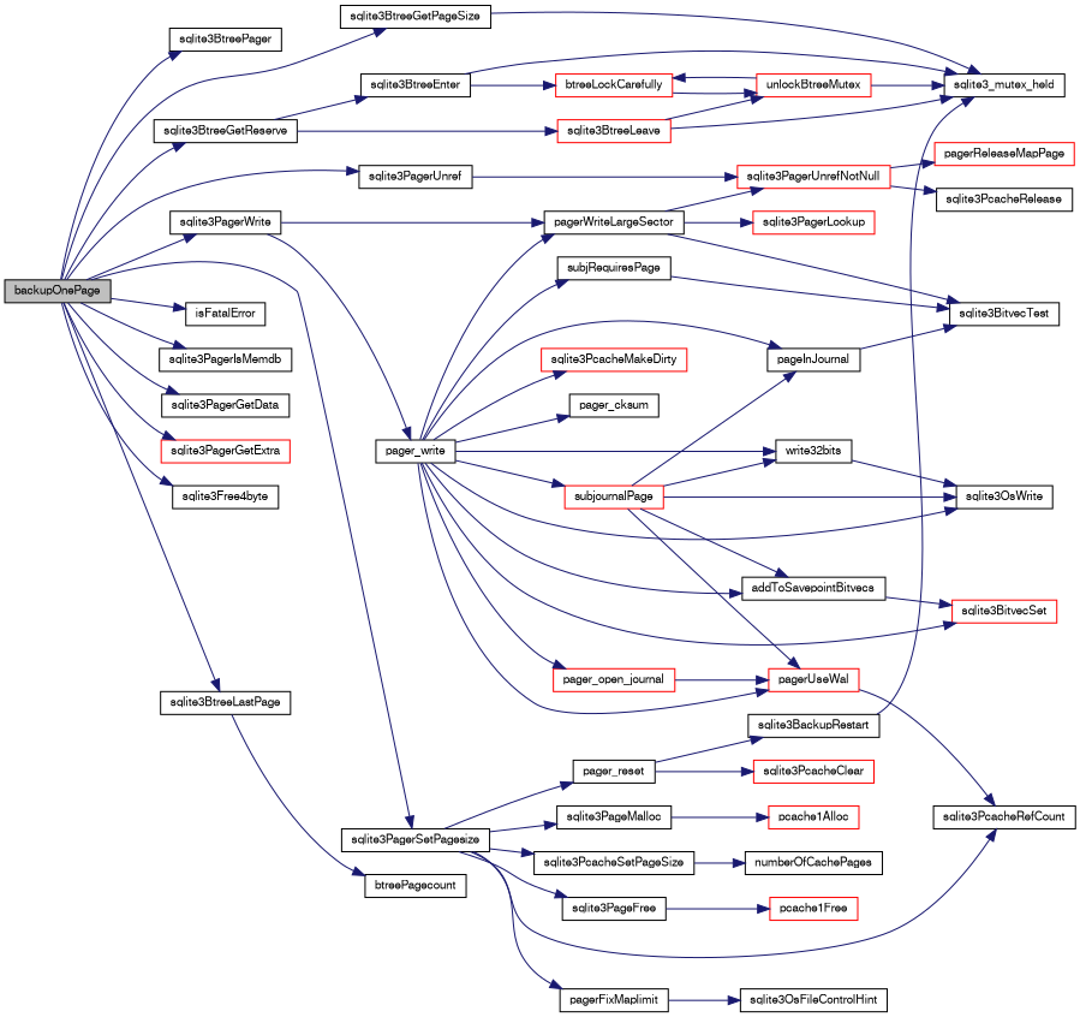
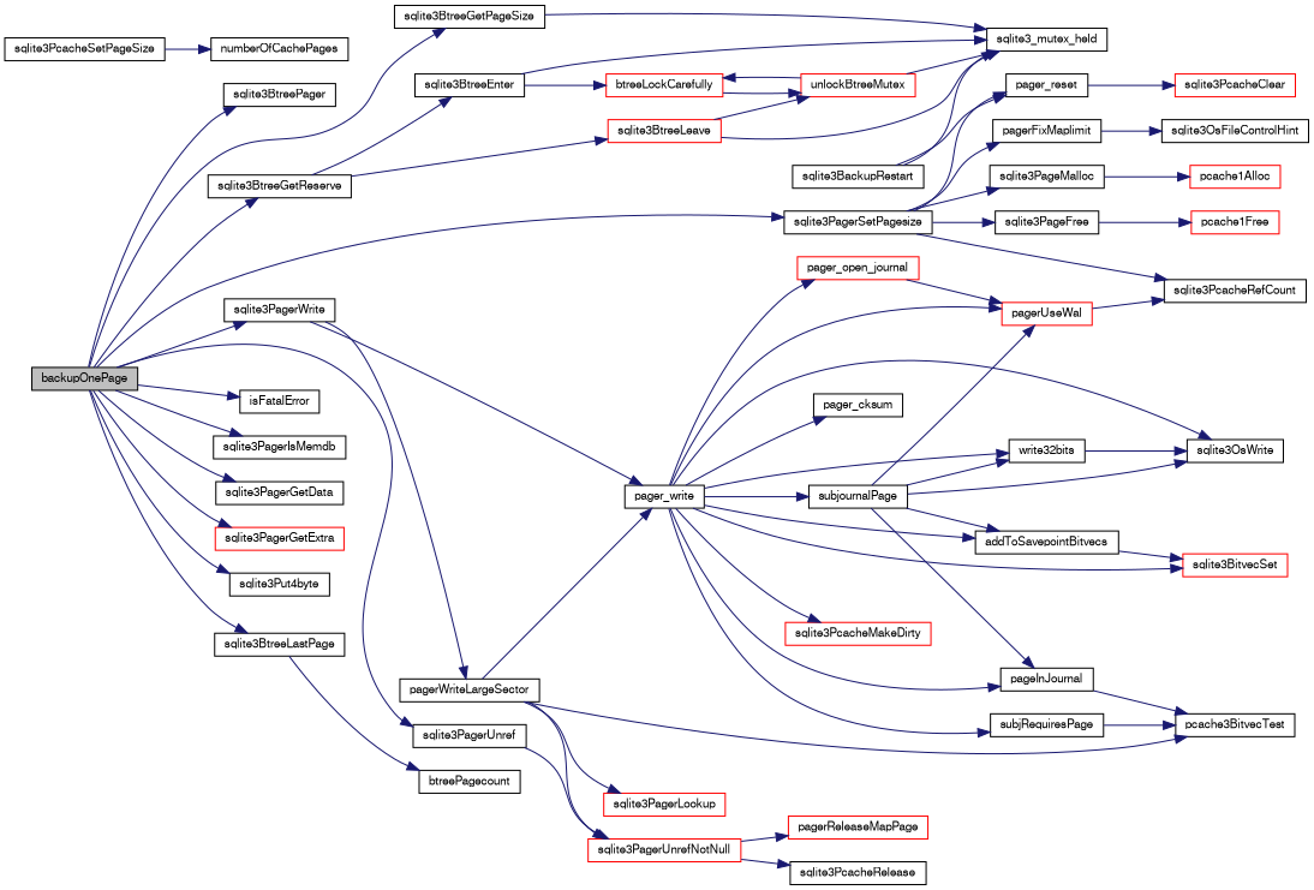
  digraph {
    rankdir=LR
    node [color=black fillcolor=white fontname=FreeSans fontsize=10 shape=record style=filled]
    edge [color=midnightblue fontname=FreeSans fontsize=10 labelfontname=FreeSans labelfontsize=10 style=solid]
    n1 [fillcolor=grey75 fontcolor=black height=0.2 label=backupOnePage width=0.4]
    n2 [height=0.2 label=sqlite3BtreePager width=0.4]
    n3 [height=0.2 label=sqlite3BtreeGetPageSize width=0.4]
    n4 [height=0.2 label=sqlite3BtreeGetReserve width=0.4]
    n5 [height=0.2 label=isFatalError width=0.4]
    n6 [height=0.2 label=sqlite3PagerIsMemdb width=0.4]
    n7 [height=0.2 label=sqlite3PagerSetPagesize width=0.4]
    n8 [height=0.2 label=sqlite3PagerWrite width=0.4]
    n9 [height=0.2 label=sqlite3PagerGetData width=0.4]
    n10 [color=red height=0.2 label=sqlite3PagerGetExtra width=0.4]
-   n11 [height=0.2 label=sqlite3Free4byte width=0.4]
+   n11 [height=0.2 label=sqlite3Put4byte width=0.4]
    n12 [height=0.2 label=sqlite3BtreeLastPage width=0.4]
    n13 [height=0.2 label=sqlite3PagerUnref width=0.4]
    n14 [height=0.2 label=sqlite3_mutex_held width=0.4]
    n15 [height=0.2 label=sqlite3BtreeEnter width=0.4]
    n16 [color=red height=0.2 label=sqlite3BtreeLeave width=0.4]
    n17 [height=0.2 label=sqlite3PcacheRefCount width=0.4]
    n18 [height=0.2 label=sqlite3PageMalloc width=0.4]
    n19 [height=0.2 label=pager_reset width=0.4]
    n20 [height=0.2 label=sqlite3PcacheSetPageSize width=0.4]
    n21 [height=0.2 label=sqlite3PageFree width=0.4]
    n22 [height=0.2 label=pagerFixMaplimit width=0.4]
    n23 [height=0.2 label=pagerWriteLargeSector width=0.4]
    n24 [height=0.2 label=pager_write width=0.4]
    n25 [height=0.2 label=btreePagecount width=0.4]
    n26 [color=red height=0.2 label=sqlite3PagerUnrefNotNull width=0.4]
    n27 [color=red height=0.2 label=btreeLockCarefully width=0.4]
    n28 [color=red height=0.2 label=unlockBtreeMutex width=0.4]
    n29 [color=red height=0.2 label=pcache1Alloc width=0.4]
    n30 [height=0.2 label=sqlite3BackupRestart width=0.4]
    n31 [color=red height=0.2 label=sqlite3PcacheClear width=0.4]
    n32 [height=0.2 label=numberOfCachePages width=0.4]
    n33 [color=red height=0.2 label=pcache1Free width=0.4]
    n34 [height=0.2 label=sqlite3OsFileControlHint width=0.4]
-   n35 [height=0.2 label=sqlite3BitvecTest width=0.4]
+   n35 [height=0.2 label=pcache3BitvecTest width=0.4]
    n36 [color=red height=0.2 label=sqlite3PagerLookup width=0.4]
    n37 [color=red height=0.2 label=pager_open_journal width=0.4]
    n38 [color=red height=0.2 label=pagerUseWal width=0.4]
    n39 [color=red height=0.2 label=sqlite3PcacheMakeDirty width=0.4]
    n40 [height=0.2 label=pageInJournal width=0.4]
    n41 [height=0.2 label=subjRequiresPage width=0.4]
    n42 [height=0.2 label=pager_cksum width=0.4]
    n43 [height=0.2 label=write32bits width=0.4]
    n44 [height=0.2 label=sqlite3OsWrite width=0.4]
    n45 [color=red height=0.2 label=sqlite3BitvecSet width=0.4]
    n46 [height=0.2 label=addToSavepointBitvecs width=0.4]
-   n47 [color=red height=0.2 label=subjournalPage width=0.4]
+   n47 [height=0.2 label=subjournalPage width=0.4]
    n48 [color=red height=0.2 label=pagerReleaseMapPage width=0.4]
    n49 [height=0.2 label=sqlite3PcacheRelease width=0.4]
    n1 -> n2
    n1 -> n3
    n1 -> n4
    n1 -> n5
    n1 -> n6
    n1 -> n7
    n1 -> n8
    n1 -> n9
    n1 -> n10
    n1 -> n11
    n1 -> n12
    n1 -> n13
    n3 -> n14
    n4 -> n15
    n4 -> n16
    n7 -> n17
    n7 -> n18
    n7 -> n19
-   n7 -> n20
    n7 -> n21
    n7 -> n22
    n8 -> n23
    n8 -> n24
    n12 -> n25
    n13 -> n26
    n15 -> n14
    n15 -> n27
    n16 -> n14
    n16 -> n28
    n18 -> n29
-   n19 -> n30
+   n30 -> n19
    n19 -> n31
    n20 -> n32
    n21 -> n33
    n22 -> n34
-   n24 -> n23
+   n23 -> n24
    n23 -> n26
    n23 -> n35
    n23 -> n36
    n24 -> n37
    n24 -> n38
    n24 -> n39
    n24 -> n40
    n24 -> n41
    n24 -> n42
    n24 -> n43
    n24 -> n44
    n24 -> n45
    n24 -> n46
    n24 -> n47
    n26 -> n48
    n26 -> n49
    n27 -> n28
    n28 -> n14
    n28 -> n27
    n30 -> n14
    n37 -> n38
    n38 -> n17
    n40 -> n35
    n41 -> n35
    n43 -> n44
    n46 -> n45
    n47 -> n38
    n47 -> n40
    n47 -> n43
    n47 -> n44
    n47 -> n46
  }
